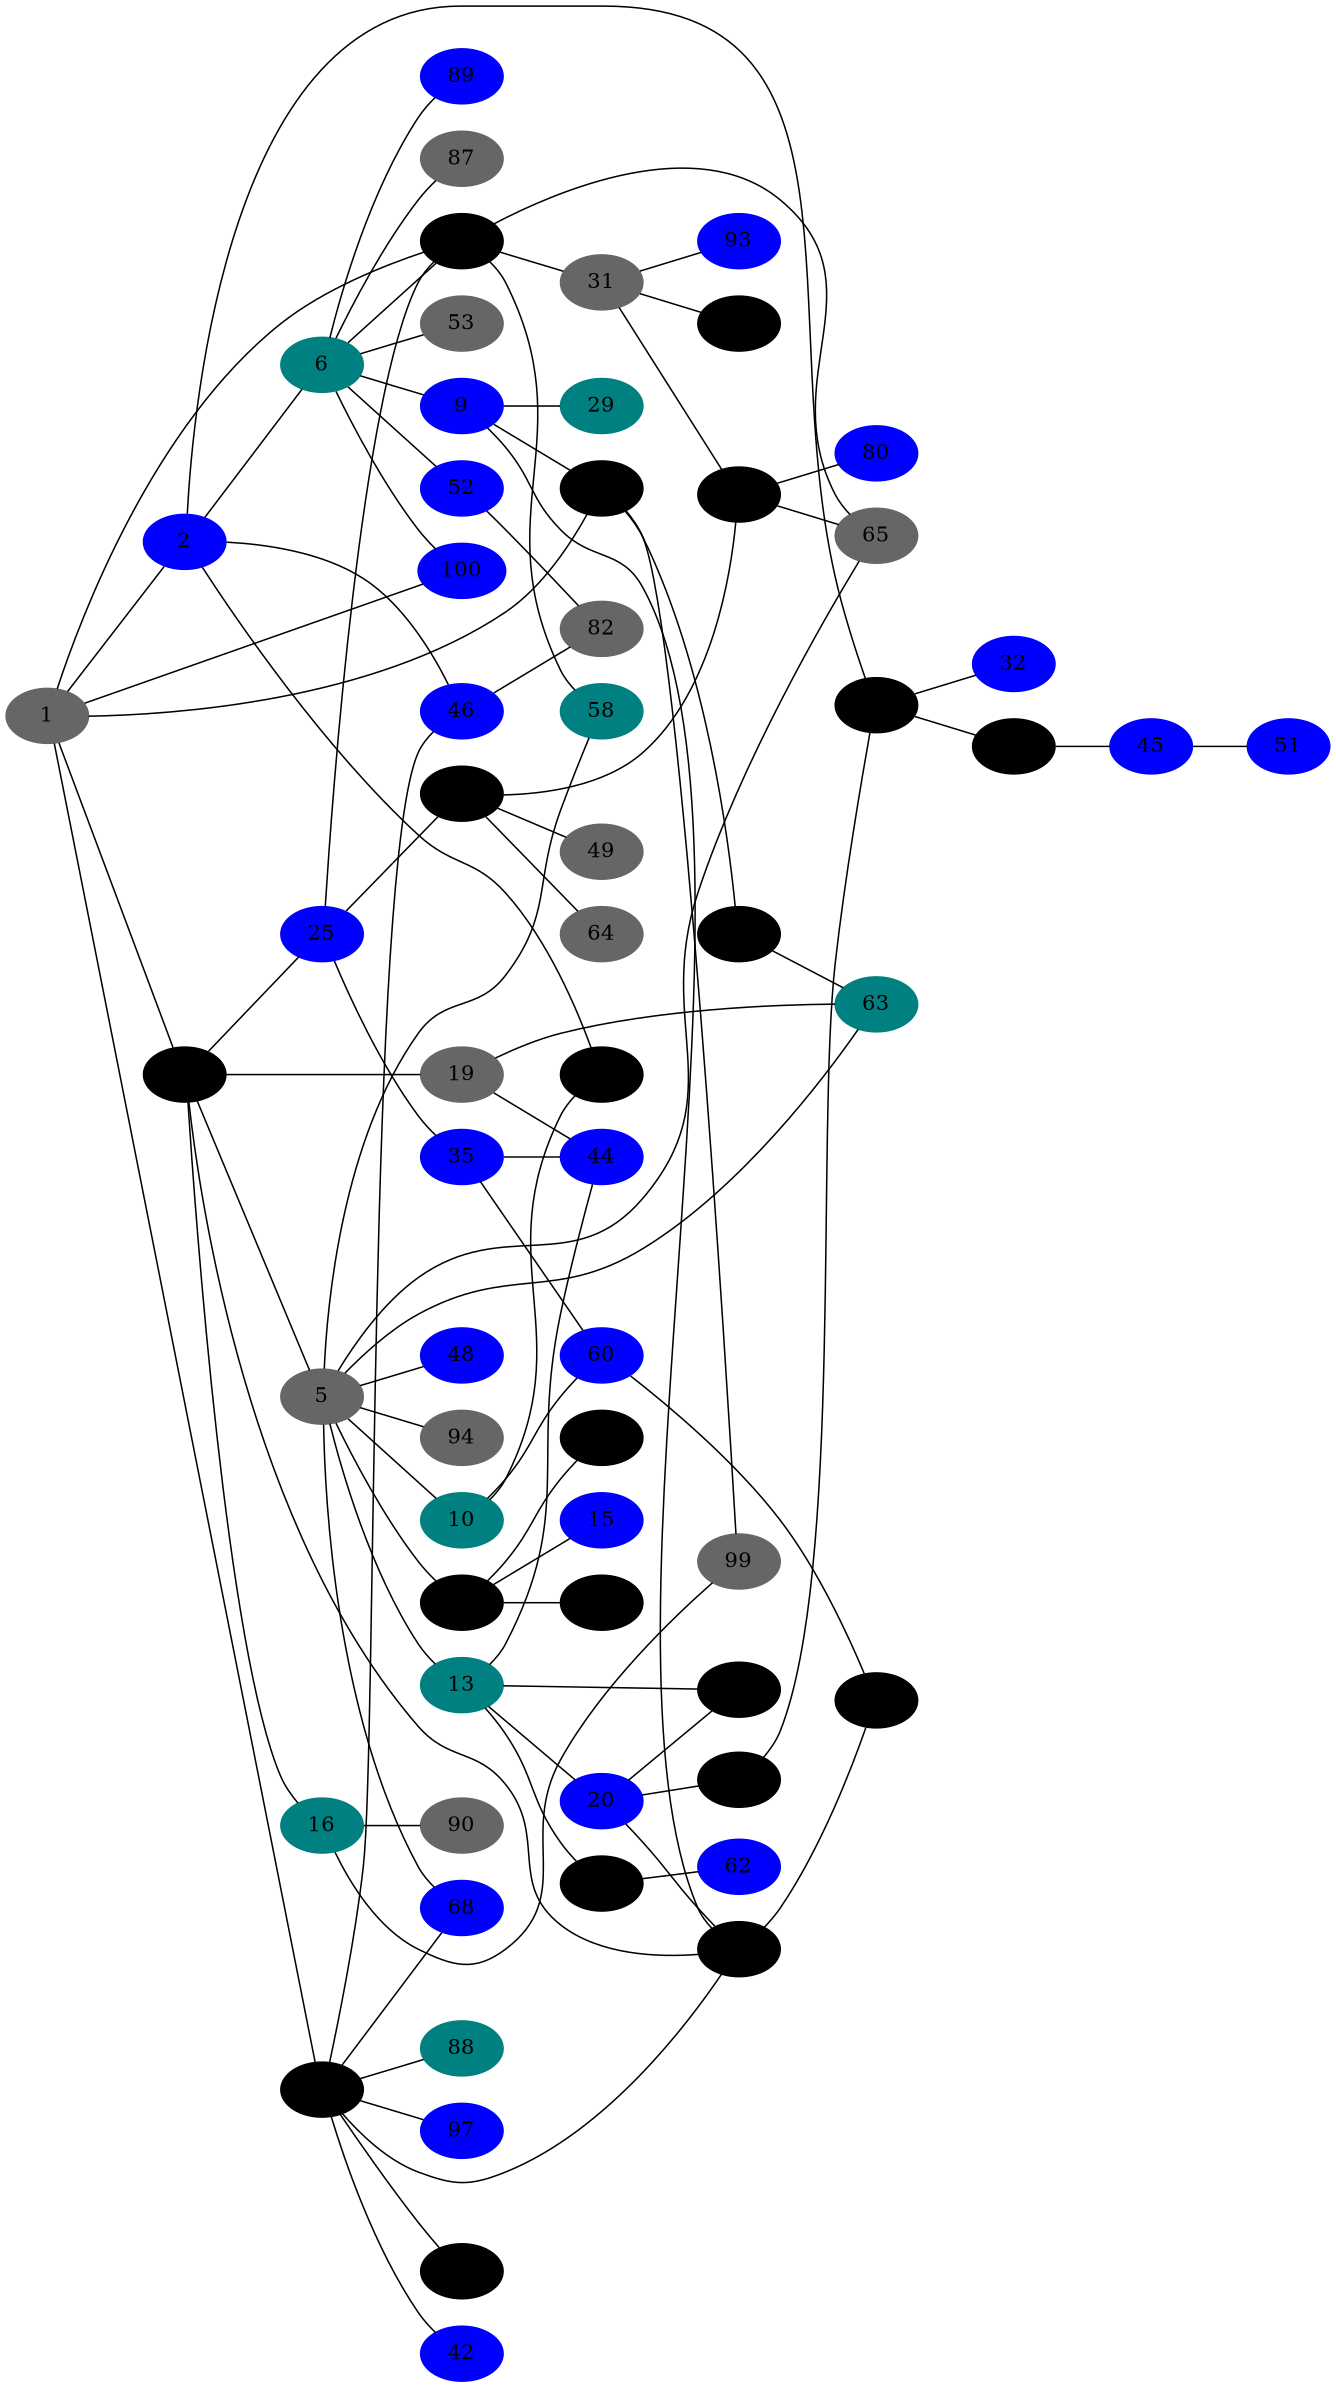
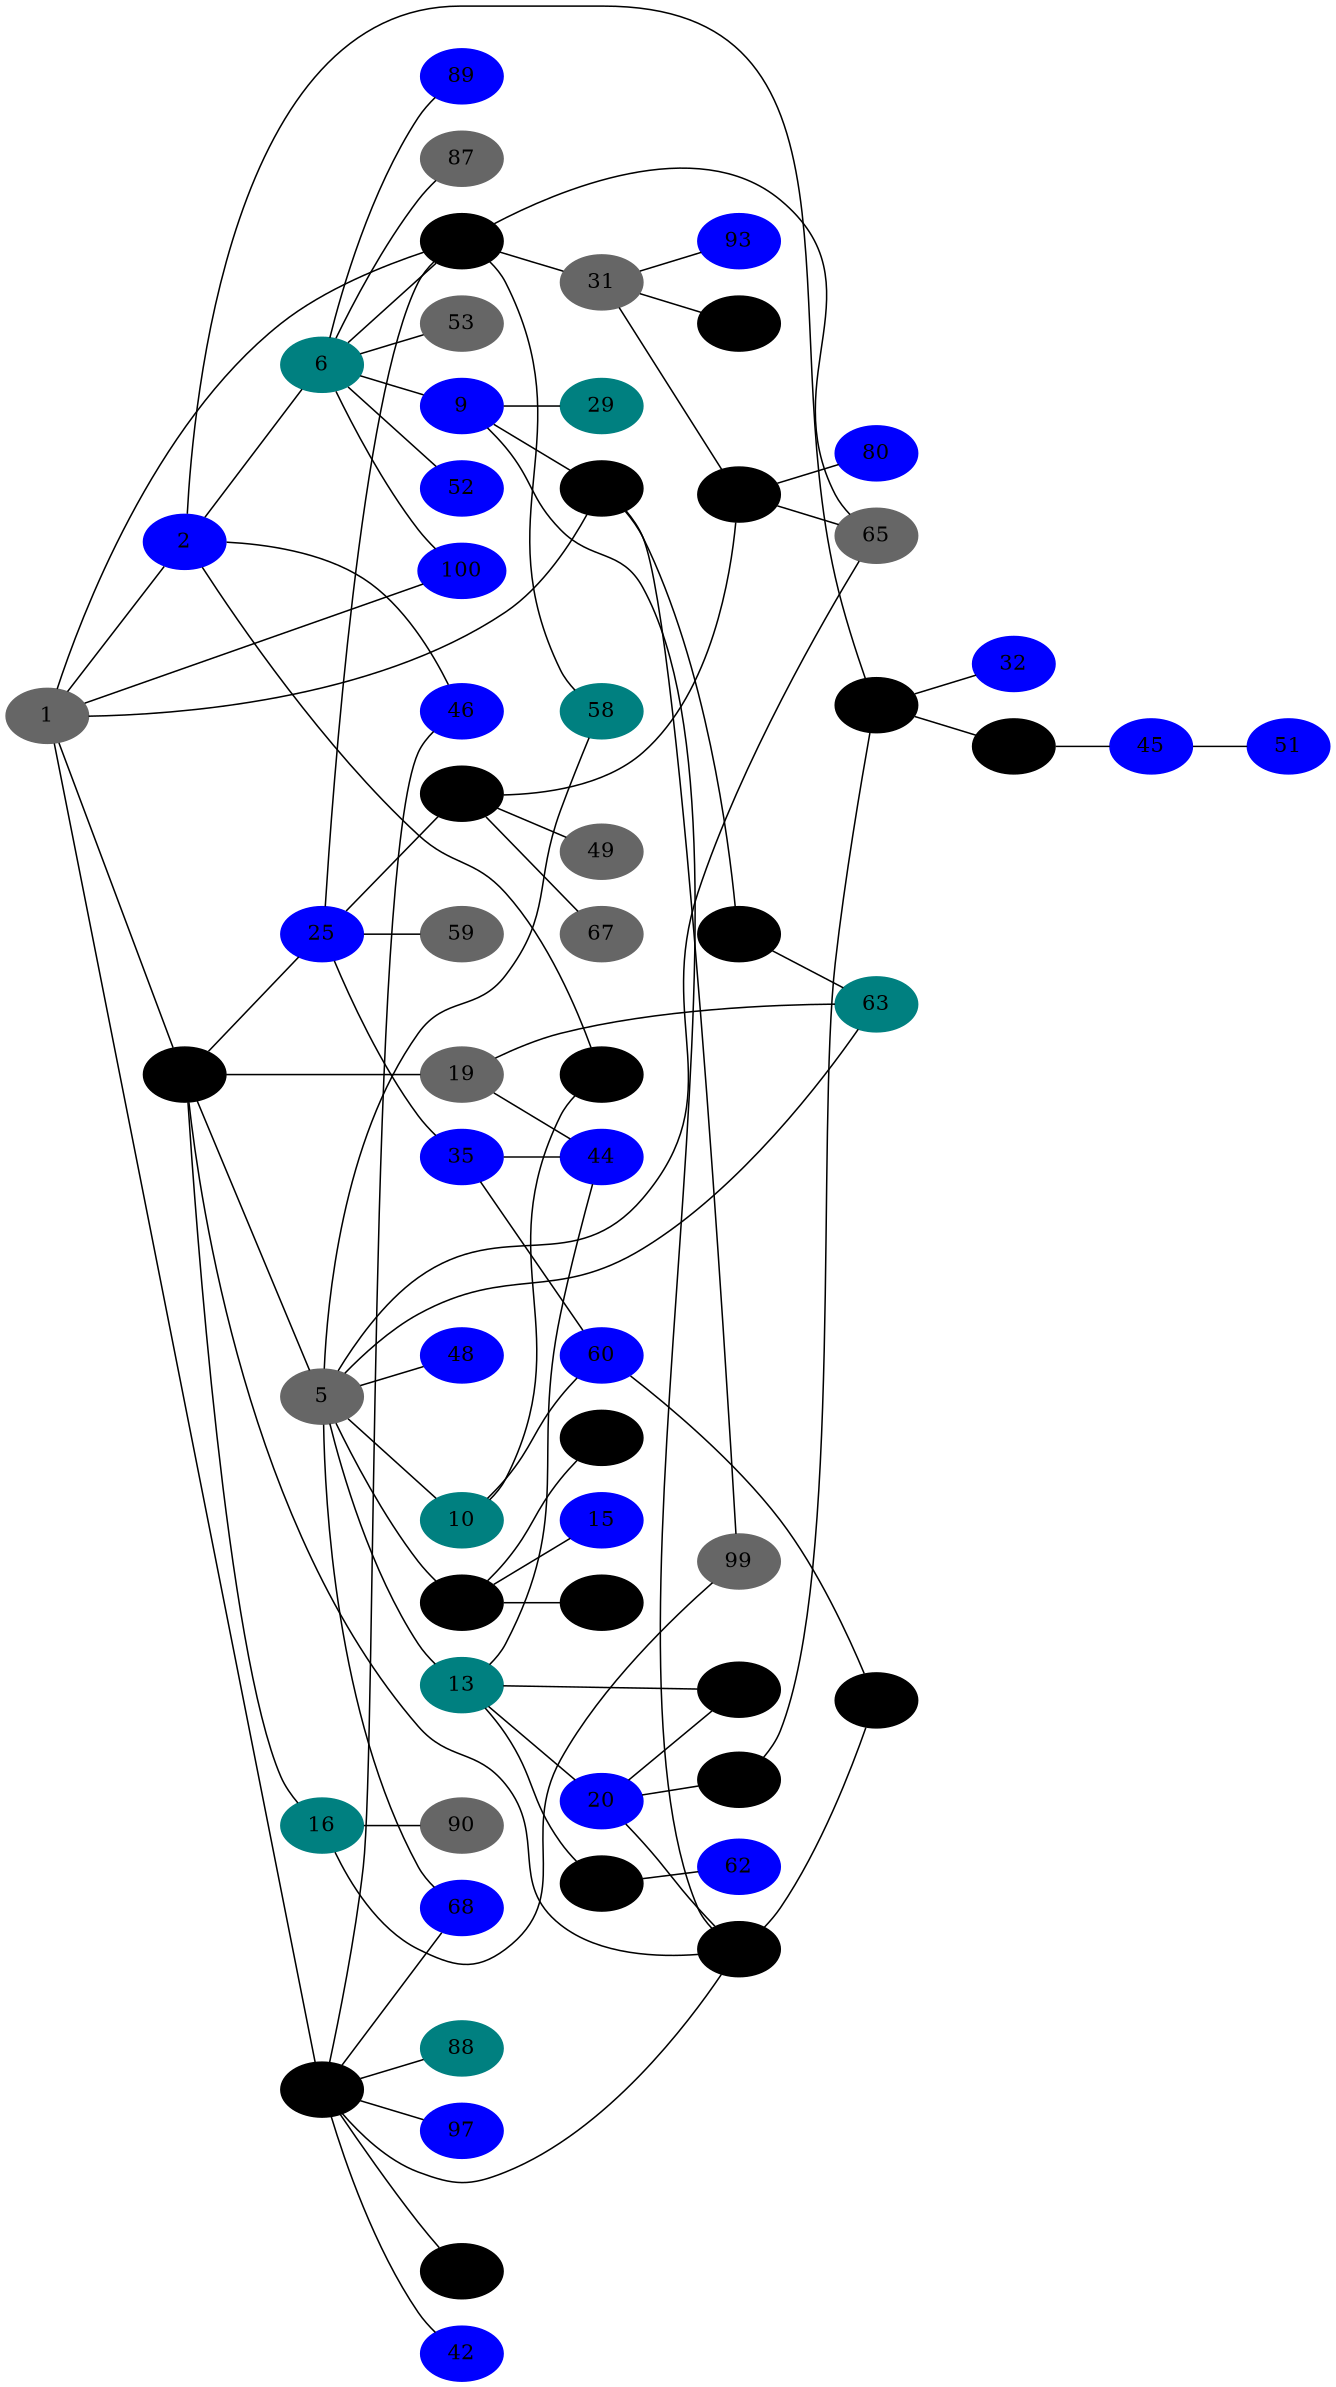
  graph {
    rankdir=LR
    node [color=blue style=filled]
    1 [color=gray40 super="+4"]
    2 [super="+87"]
    3 [color=black super="+70"]
    11 [color=black super="+12"]
    26 [color=black super="+91"]
    30 [color=black super="+78"]
    100
    6 [color=teal super="+7"]
    22 [color=black super="+27"]
    46
    54 [color=black]
    5 [color=gray40 super="+17"]
    16 [color=teal super="+73"]
    19 [color=gray40 super="+67"]
    25 [super="+57"]
    41 [color=black super="+76"]
    68
    40 [color=black]
    42 [super="+72"]
    88 [color=teal]
    97
    31 [color=gray40 super="+34"]
    58 [color=teal]
    65 [color=gray40 super="+71"]
    99 [color=gray40]
    38 [color=black]
    9 [super="+23"]
    n28 [color=gray40 label=87 super="+50"]
    52 [super="+75"]
    53 [color=gray40]
    89
    32
    33 [color=black]
-   82 [color=gray40]
    8 [color=black]
    10 [color=teal super="+18"]
    13 [color=teal]
    48 [super="+66"]
    63 [color=teal super="+74"]
-   94 [color=gray40]
    n41 [color=gray40 label=90]
    44 [super="+56"]
    28 [color=black]
    35
+   59 [color=gray40]
    61 [color=black super="+69"]
    14 [color=black]
    15
    83 [color=black]
    60 [super="+77"]
    20 [super="+85"]
    43 [color=black]
    92 [color=black]
    39 [color=black super="+55"]
    36 [color=black super="+37"]
    93
    29 [color=teal super="+79"]
    21 [color=black super="+84"]
    62 [super="+98"]
    45 [super="+81"]
    49 [color=gray40 super="+96"]
-   64 [color=gray40]
+   64 [color=gray40 label=67]
    80 [super="+90"]
    51
    1 -- 2
    1 -- 3 [weight=2]
    1 -- 11
    1 -- 26
    1 -- 30
    1 -- 100
    2 -- 6
    2 -- 22
    2 -- 46
    2 -- 54
    3 -- 5
    3 -- 16
    3 -- 19
    3 -- 25
    3 -- 41
    11 -- 46
    11 -- 41
    11 -- 68
    11 -- 40
    11 -- 42
    11 -- 88
    11 -- 97
    26 -- 31
    26 -- 58
    26 -- 65
    30 -- 99
    30 -- 38
    6 -- 26
    6 -- 100
    6 -- 9
    6 -- n28
    6 -- 52
    6 -- 53
    6 -- 89
    22 -- 32
    22 -- 33
-   46 -- 82
    5 -- 68
    5 -- 58
    5 -- 65
    5 -- 8
    5 -- 10
    5 -- 13
    5 -- 48
    5 -- 63
-   5 -- 94
    16 -- 99
    16 -- n41
    19 -- 63
    19 -- 44
    25 -- 26
    25 -- 28
    25 -- 35
+   25 -- 59
    41 -- 61
    31 -- 39
    31 -- 36
    31 -- 93
    38 -- 63
    9 -- 30
    9 -- 41
    9 -- 29
-   52 -- 82
    33 -- 45
    8 -- 14
    8 -- 15
    8 -- 83
    10 -- 54
    10 -- 60
    13 -- 44
    13 -- 20
    13 -- 43
    13 -- 92
    28 -- 39
    28 -- 49
    28 -- 64
    35 -- 44
    35 -- 60
    60 -- 61
    20 -- 41
    20 -- 92
    20 -- 21
    43 -- 62
    39 -- 65
    39 -- 80
    21 -- 22
    45 -- 51
  }
